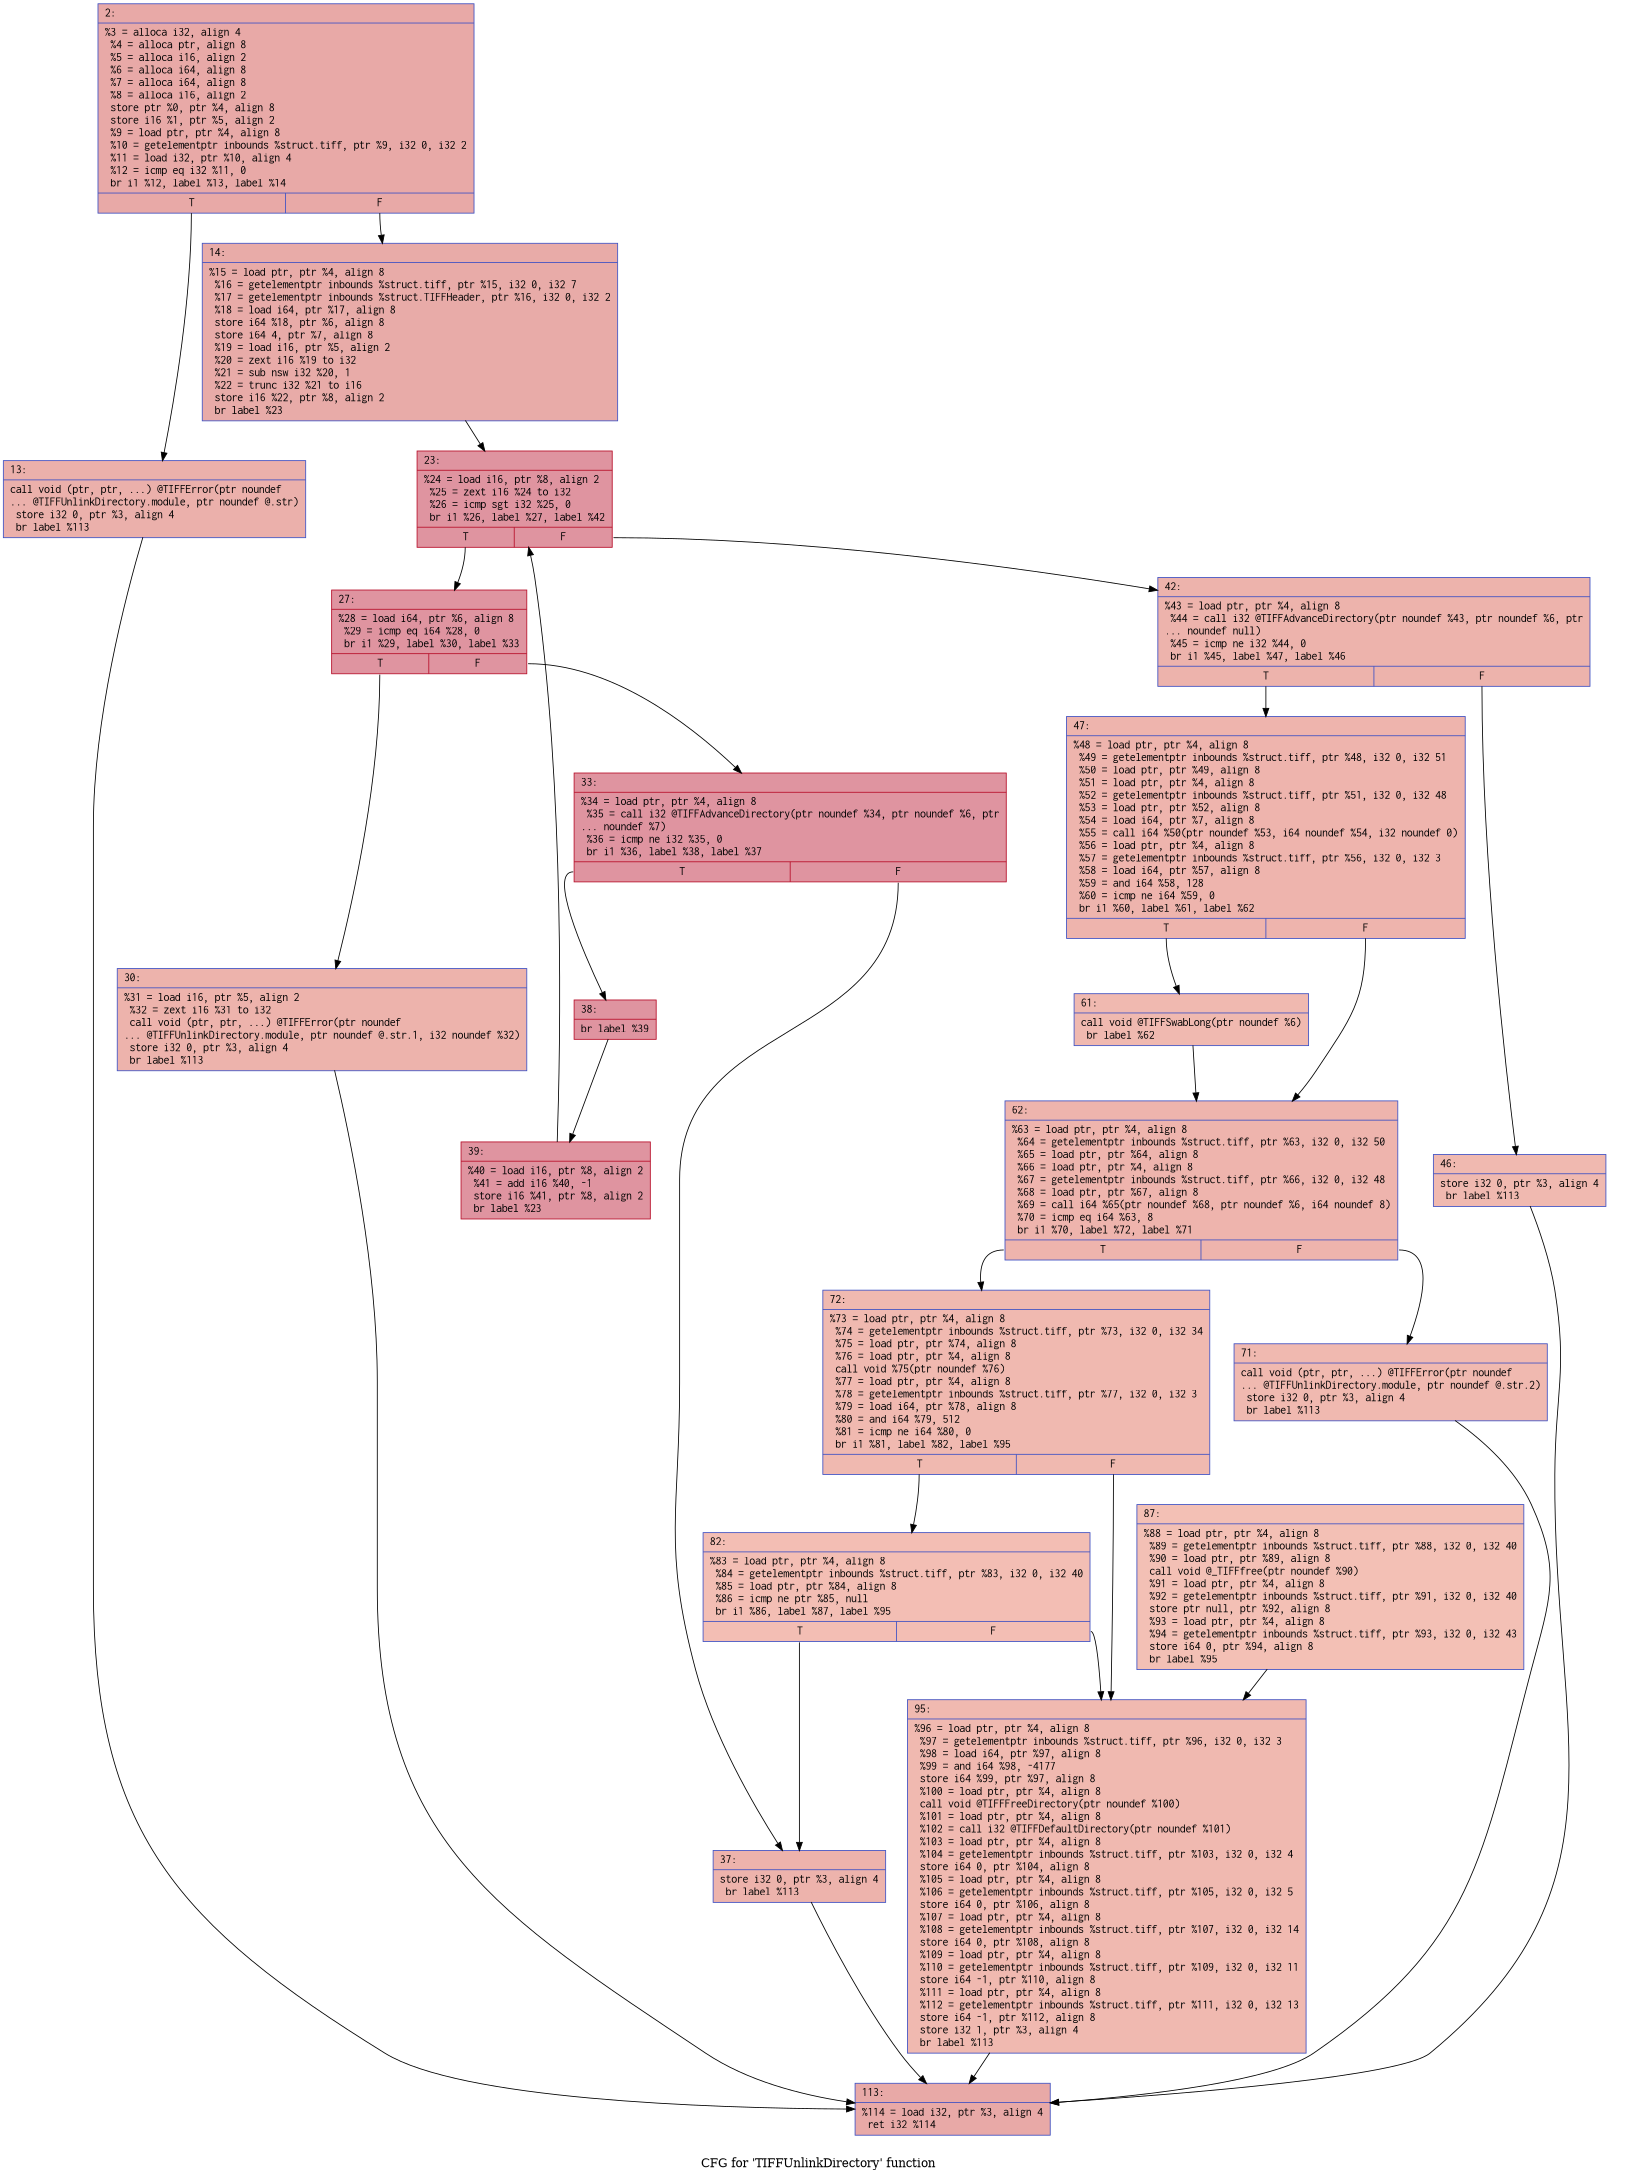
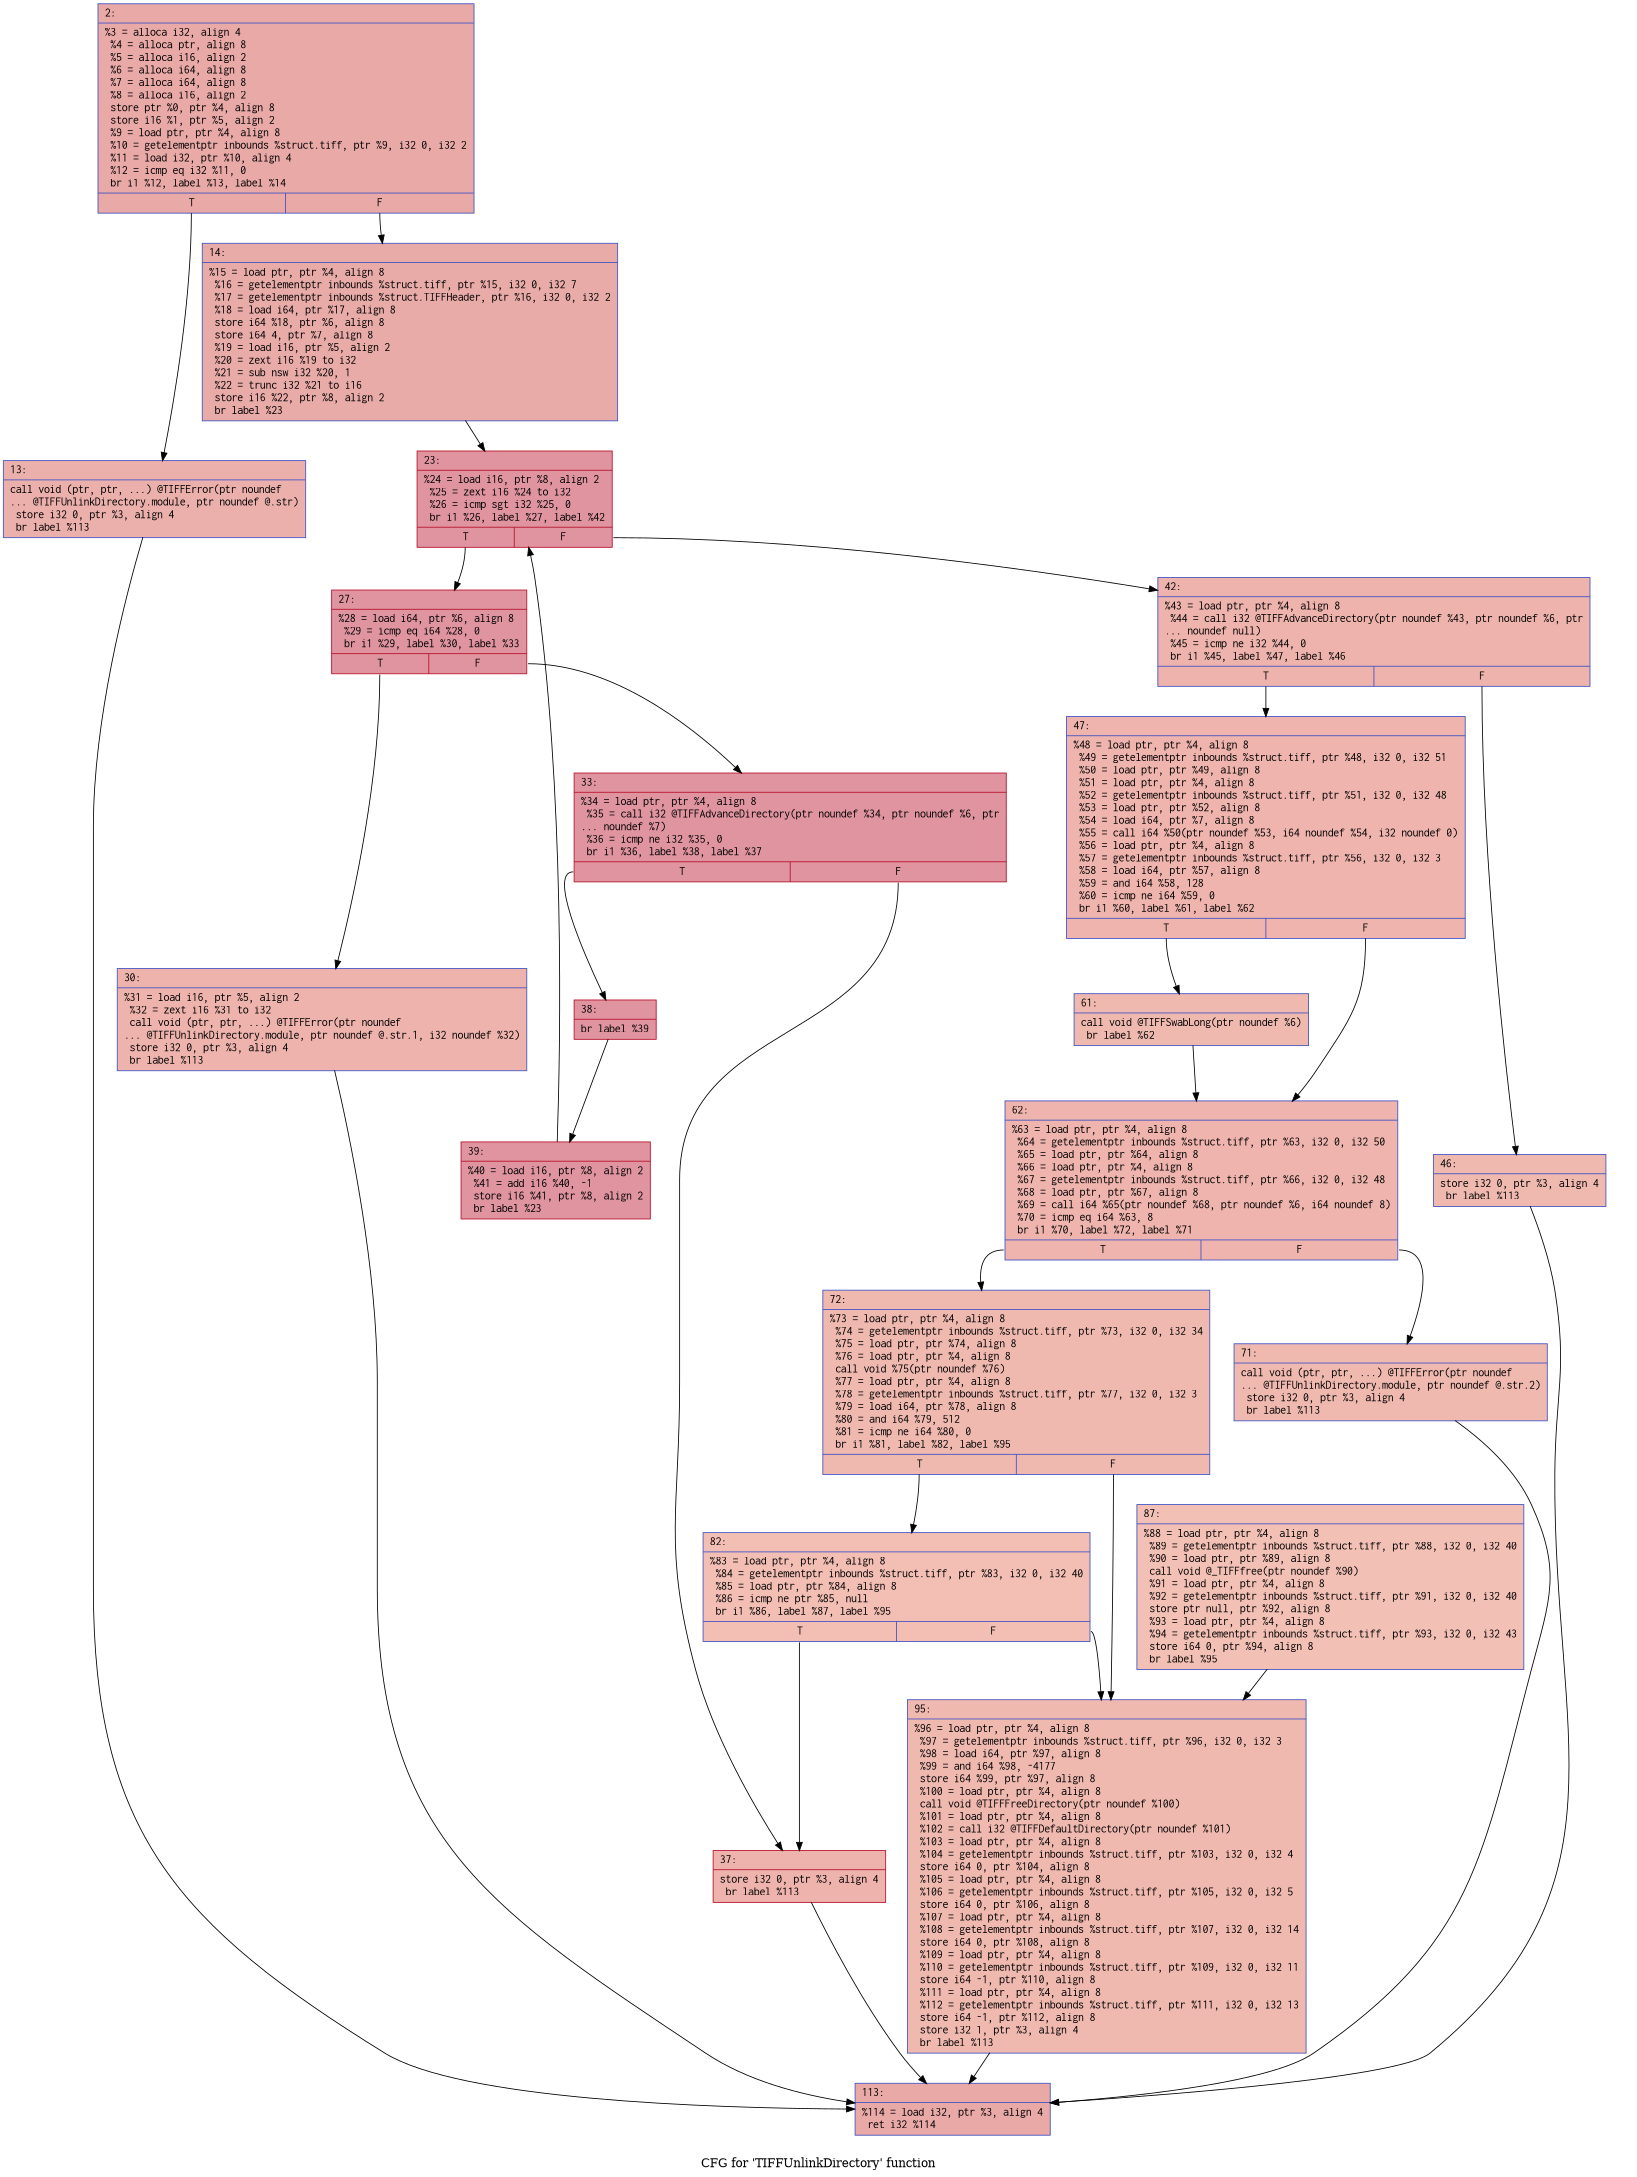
  digraph {
    label="CFG for 'TIFFUnlinkDirectory' function"
    node [color="#3d50c3ff" fillcolor="#b70d2870" fontname=Courier shape=record style=filled]
    n1 [fillcolor="#ca3b3770" label="{2:\l|  %3 = alloca i32, align 4\l  %4 = alloca ptr, align 8\l  %5 = alloca i16, align 2\l  %6 = alloca i64, align 8\l  %7 = alloca i64, align 8\l  %8 = alloca i16, align 2\l  store ptr %0, ptr %4, align 8\l  store i16 %1, ptr %5, align 2\l  %9 = load ptr, ptr %4, align 8\l  %10 = getelementptr inbounds %struct.tiff, ptr %9, i32 0, i32 2\l  %11 = load i32, ptr %10, align 4\l  %12 = icmp eq i32 %11, 0\l  br i1 %12, label %13, label %14\l|{<s0>T|<s1>F}}"]
    n2 [fillcolor="#d24b4070" label="{13:\l|  call void (ptr, ptr, ...) @TIFFError(ptr noundef\l... @TIFFUnlinkDirectory.module, ptr noundef @.str)\l  store i32 0, ptr %3, align 4\l  br label %113\l}"]
    n3 [fillcolor="#cc403a70" label="{14:\l|  %15 = load ptr, ptr %4, align 8\l  %16 = getelementptr inbounds %struct.tiff, ptr %15, i32 0, i32 7\l  %17 = getelementptr inbounds %struct.TIFFHeader, ptr %16, i32 0, i32 2\l  %18 = load i64, ptr %17, align 8\l  store i64 %18, ptr %6, align 8\l  store i64 4, ptr %7, align 8\l  %19 = load i16, ptr %5, align 2\l  %20 = zext i16 %19 to i32\l  %21 = sub nsw i32 %20, 1\l  %22 = trunc i32 %21 to i16\l  store i16 %22, ptr %8, align 2\l  br label %23\l}"]
    n4 [fillcolor="#ca3b3770" label="{113:\l|  %114 = load i32, ptr %3, align 4\l  ret i32 %114\l}"]
    n5 [color="#b70d28ff" label="{23:\l|  %24 = load i16, ptr %8, align 2\l  %25 = zext i16 %24 to i32\l  %26 = icmp sgt i32 %25, 0\l  br i1 %26, label %27, label %42\l|{<s0>T|<s1>F}}"]
    n6 [color="#b70d28ff" label="{27:\l|  %28 = load i64, ptr %6, align 8\l  %29 = icmp eq i64 %28, 0\l  br i1 %29, label %30, label %33\l|{<s0>T|<s1>F}}"]
    n7 [fillcolor="#d6524470" label="{42:\l|  %43 = load ptr, ptr %4, align 8\l  %44 = call i32 @TIFFAdvanceDirectory(ptr noundef %43, ptr noundef %6, ptr\l... noundef null)\l  %45 = icmp ne i32 %44, 0\l  br i1 %45, label %47, label %46\l|{<s0>T|<s1>F}}"]
    n8 [fillcolor="#d6524470" label="{30:\l|  %31 = load i16, ptr %5, align 2\l  %32 = zext i16 %31 to i32\l  call void (ptr, ptr, ...) @TIFFError(ptr noundef\l... @TIFFUnlinkDirectory.module, ptr noundef @.str.1, i32 noundef %32)\l  store i32 0, ptr %3, align 4\l  br label %113\l}"]
    n9 [color="#b70d28ff" label="{33:\l|  %34 = load ptr, ptr %4, align 8\l  %35 = call i32 @TIFFAdvanceDirectory(ptr noundef %34, ptr noundef %6, ptr\l... noundef %7)\l  %36 = icmp ne i32 %35, 0\l  br i1 %36, label %38, label %37\l|{<s0>T|<s1>F}}"]
    n10 [fillcolor="#d8564670" label="{47:\l|  %48 = load ptr, ptr %4, align 8\l  %49 = getelementptr inbounds %struct.tiff, ptr %48, i32 0, i32 51\l  %50 = load ptr, ptr %49, align 8\l  %51 = load ptr, ptr %4, align 8\l  %52 = getelementptr inbounds %struct.tiff, ptr %51, i32 0, i32 48\l  %53 = load ptr, ptr %52, align 8\l  %54 = load i64, ptr %7, align 8\l  %55 = call i64 %50(ptr noundef %53, i64 noundef %54, i32 noundef 0)\l  %56 = load ptr, ptr %4, align 8\l  %57 = getelementptr inbounds %struct.tiff, ptr %56, i32 0, i32 3\l  %58 = load i64, ptr %57, align 8\l  %59 = and i64 %58, 128\l  %60 = icmp ne i64 %59, 0\l  br i1 %60, label %61, label %62\l|{<s0>T|<s1>F}}"]
    n11 [fillcolor="#de614d70" label="{46:\l|  store i32 0, ptr %3, align 4\l  br label %113\l}"]
    n12 [color="#b70d28ff" label="{38:\l|  br label %39\l}"]
-   n13 [fillcolor="#d6524470" label="{37:\l|  store i32 0, ptr %3, align 4\l  br label %113\l}"]
+   n13 [color="#b70d28ff" fillcolor="#d6524470" label="{37:\l|  store i32 0, ptr %3, align 4\l  br label %113\l}"]
    n14 [fillcolor="#de614d70" label="{61:\l|  call void @TIFFSwabLong(ptr noundef %6)\l  br label %62\l}"]
    n15 [fillcolor="#d8564670" label="{62:\l|  %63 = load ptr, ptr %4, align 8\l  %64 = getelementptr inbounds %struct.tiff, ptr %63, i32 0, i32 50\l  %65 = load ptr, ptr %64, align 8\l  %66 = load ptr, ptr %4, align 8\l  %67 = getelementptr inbounds %struct.tiff, ptr %66, i32 0, i32 48\l  %68 = load ptr, ptr %67, align 8\l  %69 = call i64 %65(ptr noundef %68, ptr noundef %6, i64 noundef 8)\l  %70 = icmp eq i64 %63, 8\l  br i1 %70, label %72, label %71\l|{<s0>T|<s1>F}}"]
    n16 [color="#b70d28ff" label="{39:\l|  %40 = load i16, ptr %8, align 2\l  %41 = add i16 %40, -1\l  store i16 %41, ptr %8, align 2\l  br label %23\l}"]
    n17 [fillcolor="#de614d70" label="{72:\l|  %73 = load ptr, ptr %4, align 8\l  %74 = getelementptr inbounds %struct.tiff, ptr %73, i32 0, i32 34\l  %75 = load ptr, ptr %74, align 8\l  %76 = load ptr, ptr %4, align 8\l  call void %75(ptr noundef %76)\l  %77 = load ptr, ptr %4, align 8\l  %78 = getelementptr inbounds %struct.tiff, ptr %77, i32 0, i32 3\l  %79 = load i64, ptr %78, align 8\l  %80 = and i64 %79, 512\l  %81 = icmp ne i64 %80, 0\l  br i1 %81, label %82, label %95\l|{<s0>T|<s1>F}}"]
    n18 [fillcolor="#de614d70" label="{71:\l|  call void (ptr, ptr, ...) @TIFFError(ptr noundef\l... @TIFFUnlinkDirectory.module, ptr noundef @.str.2)\l  store i32 0, ptr %3, align 4\l  br label %113\l}"]
    n19 [fillcolor="#e36c5570" label="{82:\l|  %83 = load ptr, ptr %4, align 8\l  %84 = getelementptr inbounds %struct.tiff, ptr %83, i32 0, i32 40\l  %85 = load ptr, ptr %84, align 8\l  %86 = icmp ne ptr %85, null\l  br i1 %86, label %87, label %95\l|{<s0>T|<s1>F}}"]
    n20 [fillcolor="#de614d70" label="{95:\l|  %96 = load ptr, ptr %4, align 8\l  %97 = getelementptr inbounds %struct.tiff, ptr %96, i32 0, i32 3\l  %98 = load i64, ptr %97, align 8\l  %99 = and i64 %98, -4177\l  store i64 %99, ptr %97, align 8\l  %100 = load ptr, ptr %4, align 8\l  call void @TIFFFreeDirectory(ptr noundef %100)\l  %101 = load ptr, ptr %4, align 8\l  %102 = call i32 @TIFFDefaultDirectory(ptr noundef %101)\l  %103 = load ptr, ptr %4, align 8\l  %104 = getelementptr inbounds %struct.tiff, ptr %103, i32 0, i32 4\l  store i64 0, ptr %104, align 8\l  %105 = load ptr, ptr %4, align 8\l  %106 = getelementptr inbounds %struct.tiff, ptr %105, i32 0, i32 5\l  store i64 0, ptr %106, align 8\l  %107 = load ptr, ptr %4, align 8\l  %108 = getelementptr inbounds %struct.tiff, ptr %107, i32 0, i32 14\l  store i64 0, ptr %108, align 8\l  %109 = load ptr, ptr %4, align 8\l  %110 = getelementptr inbounds %struct.tiff, ptr %109, i32 0, i32 11\l  store i64 -1, ptr %110, align 8\l  %111 = load ptr, ptr %4, align 8\l  %112 = getelementptr inbounds %struct.tiff, ptr %111, i32 0, i32 13\l  store i64 -1, ptr %112, align 8\l  store i32 1, ptr %3, align 4\l  br label %113\l}"]
    n21 [fillcolor="#e5705870" label="{87:\l|  %88 = load ptr, ptr %4, align 8\l  %89 = getelementptr inbounds %struct.tiff, ptr %88, i32 0, i32 40\l  %90 = load ptr, ptr %89, align 8\l  call void @_TIFFfree(ptr noundef %90)\l  %91 = load ptr, ptr %4, align 8\l  %92 = getelementptr inbounds %struct.tiff, ptr %91, i32 0, i32 40\l  store ptr null, ptr %92, align 8\l  %93 = load ptr, ptr %4, align 8\l  %94 = getelementptr inbounds %struct.tiff, ptr %93, i32 0, i32 43\l  store i64 0, ptr %94, align 8\l  br label %95\l}"]
    n1 -> n2 [tailport=s0]
    n1 -> n3 [tailport=s1]
    n2 -> n4
    n3 -> n5
    n5 -> n6 [tailport=s0]
    n5 -> n7 [tailport=s1]
    n6 -> n8 [tailport=s0]
    n6 -> n9 [tailport=s1]
    n7 -> n10 [tailport=s0]
    n7 -> n11 [tailport=s1]
    n8 -> n4
    n9 -> n12 [tailport=s0]
    n9 -> n13 [tailport=s1]
    n10 -> n14 [tailport=s0]
    n10 -> n15 [tailport=s1]
    n11 -> n4
    n12 -> n16
    n13 -> n4
    n14 -> n15
    n15 -> n17 [tailport=s0]
    n15 -> n18 [tailport=s1]
    n16 -> n5
    n17 -> n19 [tailport=s0]
    n17 -> n20 [tailport=s1]
    n18 -> n4
    n19 -> n13 [tailport=s0]
    n19 -> n20 [tailport=s1]
    n20 -> n4
    n21 -> n20
  }
